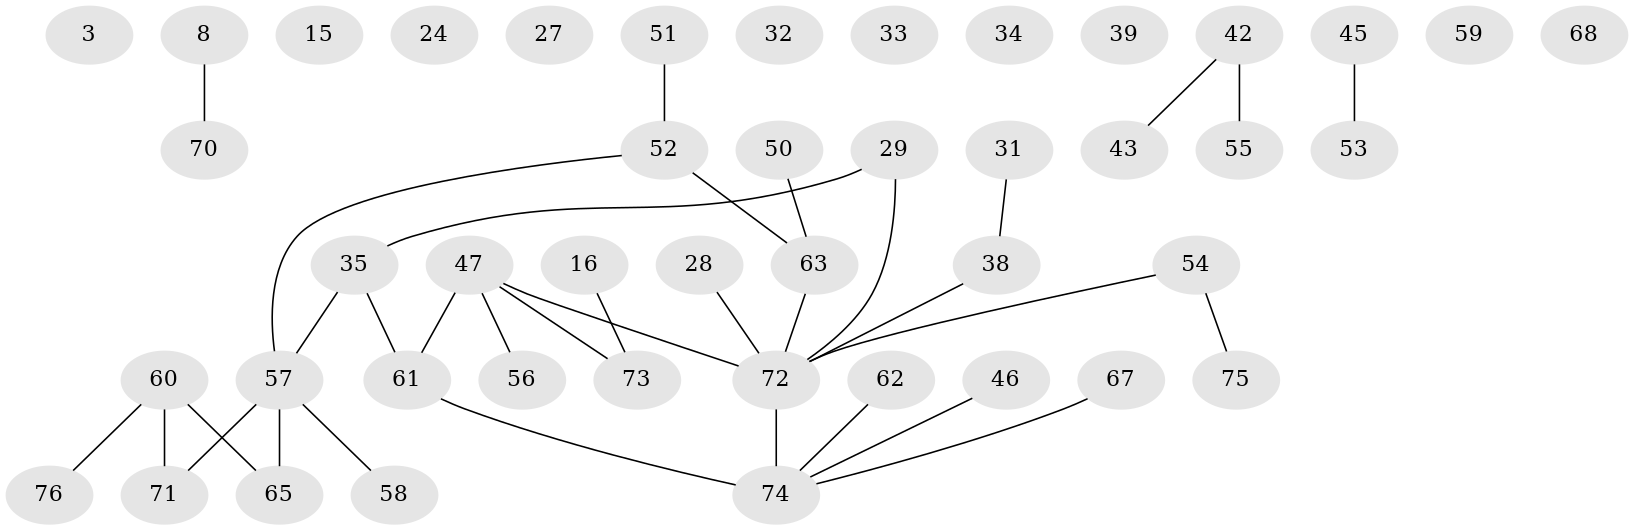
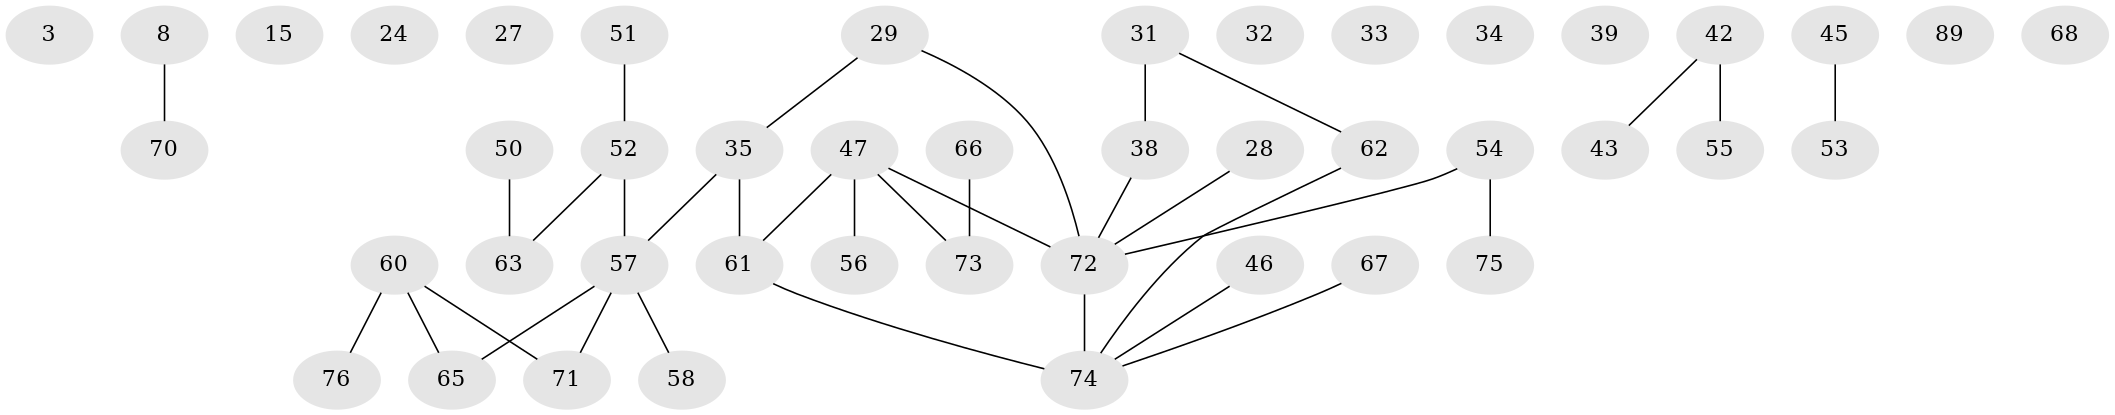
  graph {
    node [color=gray90 style=filled]
    3
    8
    70
    15
    24
    27
    72 [super="+11+64"]
    74 [super="+22+69+44"]
    28
    35 [super="+2"]
    57 [super="+17"]
    61 [super="+41+23"]
    29
    31
    38
    62
    32
    33
    34
    58
    65 [super="+48"]
    71 [super="+13+36"]
    39
    42 [super="+25"]
    43
    55
    45
    53
    46
    47 [super="+6"]
    56
    73
    50
    63
    52 [super="+12"]
    51
    54
    75
-   59
+   59 [label=89]
    60 [super="+4+20"]
    76
-   66 [label=16]
+   66
    67
    68
    8 -- 70
    72 -- 74 [weight=2]
    28 -- 72
    35 -- 57
    35 -- 61 [weight=2]
    57 -- 58
    57 -- 65
    57 -- 71
    61 -- 74 [weight=2]
    29 -- 72 [weight=2]
    29 -- 35 [weight=2]
    31 -- 38
+   31 -- 62
    38 -- 72
    62 -- 74
    42 -- 43
    42 -- 55
    45 -- 53
    46 -- 74
    47 -- 72
    47 -- 61 [weight=3]
    47 -- 56
    47 -- 73
    50 -- 63
-   63 -- 72
    52 -- 57
    52 -- 63
    51 -- 52
    54 -- 72
    54 -- 75
    60 -- 65
    60 -- 71
    60 -- 76
    66 -- 73
    67 -- 74
  }
